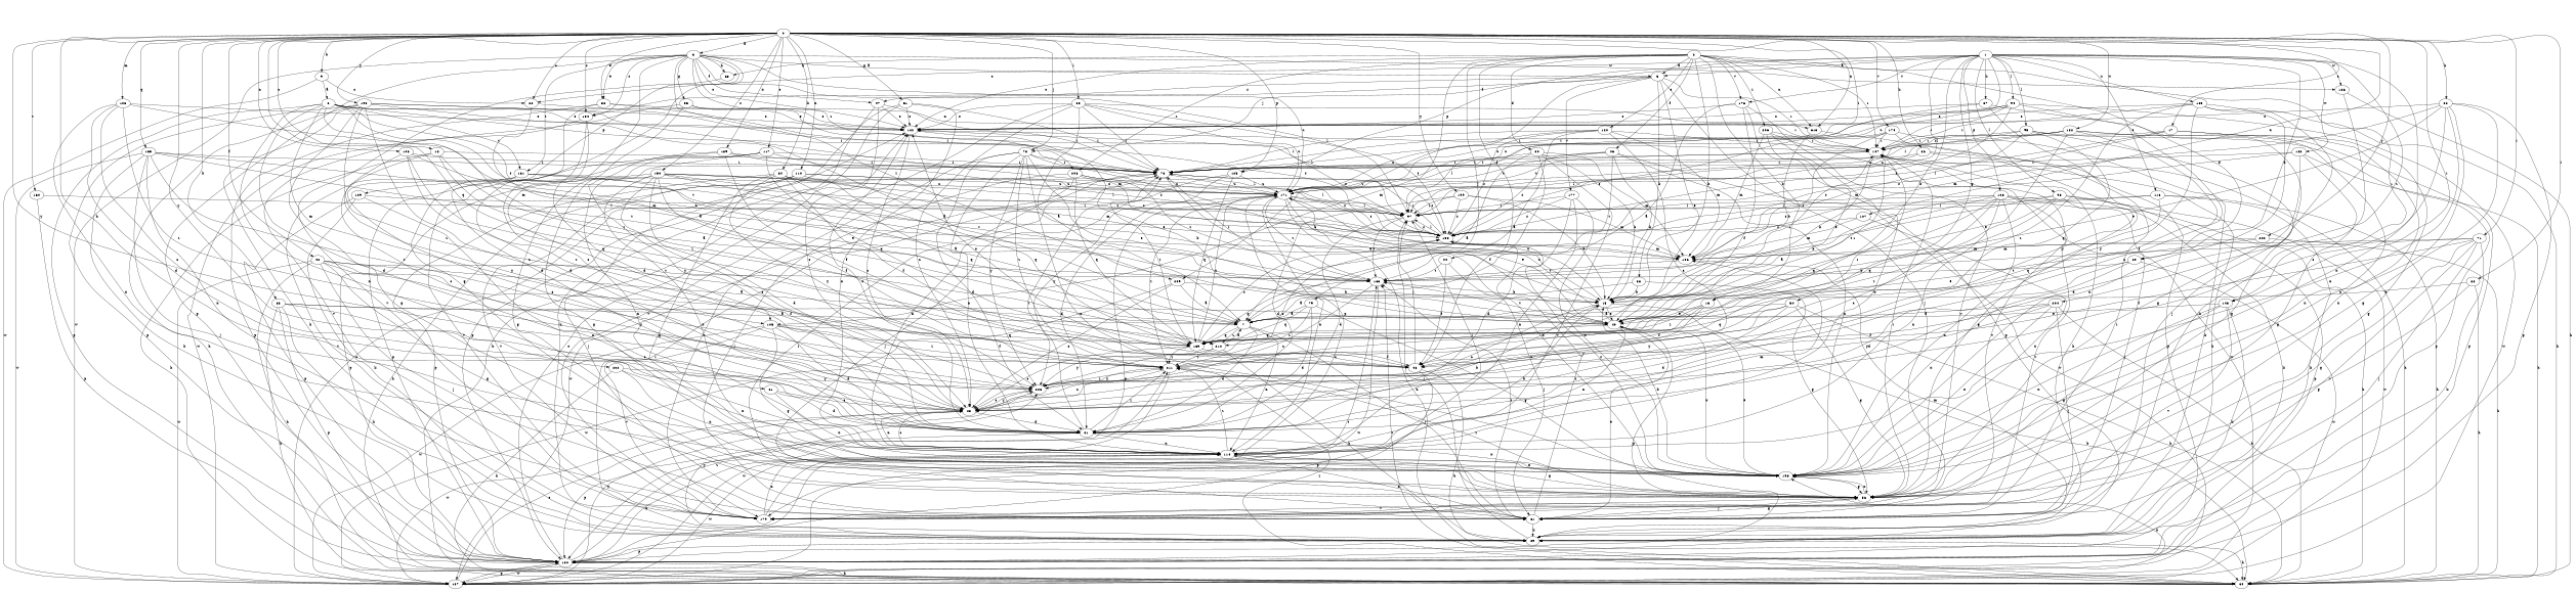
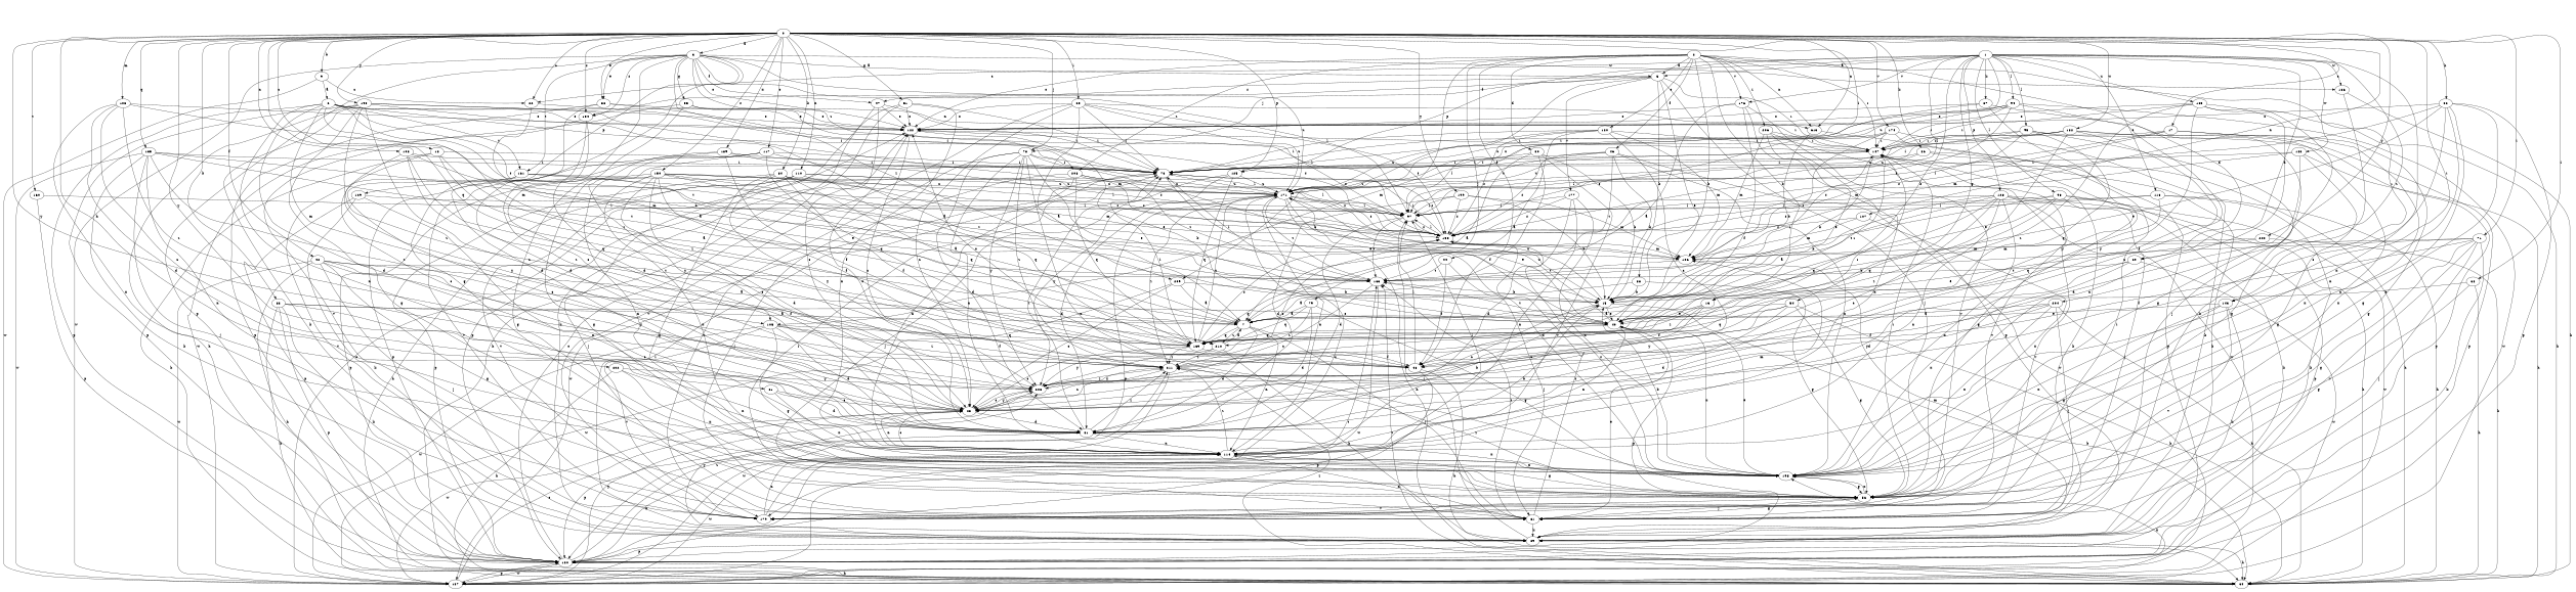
  strict digraph {
    0
    3
    9
    17
    18
    22
    38
    42
    51
    61
    65
    68
    71
    73
    78
    82
    83
    84
    86
    103
    107
    108
    110
    n24 [label=613]
    117
    125
    135
    139
    143
    150
    154
    160
    174
    182
    189
    198
    199
    200
    202
    203
    5
    97
    171
    186
-   63
    105
    122
    208
    47
    55
    56
    129
    130
    161
    187
    209
    6
    195
    147
    155
    210
    7
    23
    64
    31
    81
    163
    48
    114
    179
    15
    106
    89
    40
    211
    1
    13
    29
    54
    87
    93
    94
    95
    118
    128
    165
    176
    183
    204
    88
    177
    2
    30
    44
    46
    79
    120
    206
    0 -> 3 [label=a]
    0 -> 9 [label=b]
    0 -> 17 [label=c]
    0 -> 18 [label=c]
    0 -> 22 [label=c]
    0 -> 38 [label=e]
    0 -> 42 [label=f]
    0 -> 51 [label=g]
    0 -> 61 [label=h]
    0 -> 65 [label=i]
    0 -> 68 [label=i]
    0 -> 71 [label=i]
    0 -> 73 [label=i]
    0 -> 78 [label=j]
    0 -> 82 [label=k]
    0 -> 83 [label=k]
    0 -> 84 [label=k]
    0 -> 86 [label=k]
    0 -> 103 [label=m]
    0 -> 107 [label=n]
    0 -> 108 [label=n]
    0 -> 110 [label=n]
    0 -> n24 [label=n]
    0 -> 117 [label=o]
    0 -> 125 [label=p]
    0 -> 135 [label=q]
    0 -> 139 [label=q]
    0 -> 143 [label=r]
    0 -> 150 [label=s]
    0 -> 154 [label=s]
    0 -> 160 [label=t]
    0 -> 174 [label=v]
    0 -> 182 [label=w]
    0 -> 189 [label=x]
    0 -> 198 [label=y]
    0 -> 199 [label=y]
    0 -> 200 [label=y]
    0 -> 202 [label=y]
    0 -> 203 [label=y]
    3 -> 38 [label=e]
    3 -> 154 [label=s]
    3 -> 5 [label=a]
    3 -> 97 [label=l]
    3 -> 171 [label=u]
    3 -> 186 [label=w]
-   3 -> 63 [label=h]
    3 -> 105 [label=m]
    3 -> 122 [label=o]
    3 -> 208 [label=z]
    3 -> 47 [label=f]
    3 -> 55 [label=g]
    3 -> 56 [label=g]
    3 -> 129 [label=p]
    3 -> 130 [label=p]
    3 -> 161 [label=t]
    3 -> 187 [label=w]
    3 -> 209 [label=z]
    9 -> 22 [label=c]
    9 -> 187 [label=w]
    9 -> 6 [label=a]
    17 -> 97 [label=l]
    17 -> 56 [label=g]
    17 -> 195 [label=x]
    17 -> 147 [label=r]
    17 -> 155 [label=s]
    18 -> 73 [label=i]
    18 -> 210 [label=z]
    18 -> 7 [label=a]
    18 -> 23 [label=c]
    18 -> 64 [label=h]
    22 -> 73 [label=i]
    22 -> 7 [label=a]
    38 -> 122 [label=o]
    38 -> 130 [label=p]
    38 -> 155 [label=s]
    38 -> 31 [label=d]
    42 -> 203 [label=y]
    42 -> 56 [label=g]
    42 -> 187 [label=w]
    42 -> 7 [label=a]
    42 -> 64 [label=h]
    42 -> 81 [label=j]
    42 -> 163 [label=t]
    42 -> 48 [label=f]
    51 -> 73 [label=i]
    51 -> 122 [label=o]
    51 -> 130 [label=p]
    51 -> 64 [label=h]
    51 -> 114 [label=n]
    61 -> 195 [label=x]
    61 -> 23 [label=c]
    61 -> 31 [label=d]
    65 -> 73 [label=i]
    65 -> 171 [label=u]
    65 -> 122 [label=o]
    65 -> 147 [label=r]
    65 -> 155 [label=s]
    65 -> 7 [label=a]
    65 -> 23 [label=c]
    65 -> 179 [label=v]
    68 -> 56 [label=g]
    68 -> 64 [label=h]
    68 -> 15 [label=b]
    71 -> 56 [label=g]
    71 -> 81 [label=j]
    71 -> 48 [label=f]
    71 -> 179 [label=v]
    71 -> 15 [label=b]
    71 -> 106 [label=m]
    71 -> 89 [label=k]
    73 -> 171 [label=u]
    73 -> 187 [label=w]
    73 -> 155 [label=s]
    73 -> 40 [label=e]
    78 -> 73 [label=i]
    78 -> 203 [label=y]
    78 -> 195 [label=x]
    78 -> 31 [label=d]
    78 -> 114 [label=n]
    78 -> 179 [label=v]
    78 -> 15 [label=b]
    78 -> 40 [label=e]
    78 -> 211 [label=z]
    82 -> 122 [label=o]
    82 -> 56 [label=g]
    82 -> 130 [label=p]
    82 -> 195 [label=x]
    82 -> 23 [label=c]
    82 -> 114 [label=n]
    82 -> 106 [label=m]
    82 -> 40 [label=e]
    83 -> 130 [label=p]
    83 -> 7 [label=a]
    83 -> 23 [label=c]
    83 -> 64 [label=h]
    83 -> 89 [label=k]
-   83 -> 40 [label=p]
+   83 -> 40 [label=e]
    84 -> 139 [label=q]
    84 -> 203 [label=y]
    84 -> 171 [label=u]
    84 -> 56 [label=g]
    84 -> 130 [label=p]
    84 -> 48 [label=f]
    84 -> 15 [label=b]
    86 -> 73 [label=i]
    86 -> 97 [label=l]
    86 -> 56 [label=g]
    86 -> 89 [label=k]
    103 -> 122 [label=o]
    103 -> 195 [label=x]
    103 -> 23 [label=c]
    103 -> 31 [label=d]
    103 -> 15 [label=b]
    103 -> 211 [label=z]
    107 -> 195 [label=x]
    107 -> 155 [label=s]
    107 -> 106 [label=m]
    108 -> 73 [label=i]
    108 -> 139 [label=q]
    108 -> 203 [label=y]
    108 -> 40 [label=e]
    108 -> 211 [label=z]
    110 -> 139 [label=q]
    110 -> 97 [label=l]
    110 -> 171 [label=u]
    110 -> 64 [label=h]
    110 -> 81 [label=j]
    110 -> 179 [label=v]
    n24 -> 130 [label=p]
    n24 -> 15 [label=b]
    117 -> 73 [label=i]
    117 -> 139 [label=q]
    117 -> 203 [label=y]
    117 -> 56 [label=g]
    117 -> 155 [label=s]
    117 -> 179 [label=v]
    125 -> 139 [label=q]
    125 -> 203 [label=y]
    125 -> 171 [label=u]
    125 -> 81 [label=j]
    135 -> 73 [label=i]
    135 -> 187 [label=w]
    135 -> 81 [label=j]
    135 -> 163 [label=t]
    135 -> 114 [label=n]
    135 -> 106 [label=m]
    135 -> 89 [label=k]
    135 -> 211 [label=z]
    139 -> 73 [label=i]
    139 -> 171 [label=u]
    139 -> 155 [label=s]
    139 -> 23 [label=c]
    139 -> 48 [label=f]
    139 -> 211 [label=z]
    143 -> 56 [label=g]
    143 -> 195 [label=x]
    143 -> 179 [label=v]
    143 -> 89 [label=k]
    143 -> 40 [label=e]
    150 -> 97 [label=l]
    150 -> 171 [label=u]
    150 -> 130 [label=p]
    150 -> 195 [label=x]
    150 -> 155 [label=s]
    150 -> 23 [label=c]
    150 -> 31 [label=d]
    150 -> 163 [label=t]
    150 -> 48 [label=f]
    150 -> 114 [label=n]
    150 -> 106 [label=m]
    154 -> 23 [label=c]
    154 -> 31 [label=d]
    154 -> 179 [label=v]
    160 -> 97 [label=l]
    160 -> 130 [label=p]
    174 -> 97 [label=l]
    174 -> 147 [label=r]
    174 -> 155 [label=s]
    174 -> 81 [label=i]
    174 -> 163 [label=t]
    174 -> 89 [label=k]
    182 -> 73 [label=i]
    182 -> 171 [label=u]
    182 -> 130 [label=p]
    182 -> 195 [label=x]
    182 -> 147 [label=r]
    182 -> 48 [label=f]
    182 -> 40 [label=e]
    189 -> 73 [label=i]
    189 -> 97 [label=l]
    189 -> 56 [label=g]
    189 -> 130 [label=p]
    189 -> 48 [label=f]
    198 -> 122 [label=o]
    198 -> 56 [label=g]
    198 -> 130 [label=p]
    198 -> 7 [label=a]
    198 -> 23 [label=c]
    198 -> 64 [label=h]
    198 -> 106 [label=m]
    198 -> 89 [label=k]
    198 -> 211 [label=z]
    199 -> 97 [label=l]
    199 -> 155 [label=s]
    199 -> 31 [label=d]
    199 -> 15 [label=b]
    199 -> 106 [label=m]
    200 -> 64 [label=h]
    200 -> 106 [label=m]
    200 -> 40 [label=e]
    202 -> 203 [label=y]
    202 -> 195 [label=x]
    202 -> 64 [label=h]
    202 -> 114 [label=n]
    203 -> 155 [label=s]
    203 -> 23 [label=c]
    203 -> 211 [label=z]
    5 -> 154 [label=s]
    5 -> 47 [label=f]
    5 -> 209 [label=z]
    5 -> 147 [label=r]
    5 -> 81 [label=j]
    5 -> 40 [label=e]
    5 -> 88 [label=k]
    5 -> 177 [label=v]
    97 -> 155 [label=s]
    97 -> 31 [label=d]
    97 -> 163 [label=t]
    171 -> 97 [label=l]
    171 -> 130 [label=p]
    171 -> 195 [label=x]
    171 -> 155 [label=s]
    171 -> 64 [label=h]
    171 -> 31 [label=d]
    171 -> 163 [label=t]
    171 -> 114 [label=n]
    171 -> 40 [label=e]
    171 -> 211 [label=z]
    186 -> 64 [label=h]
    186 -> 89 [label=k]
-   63 -> 179 [label=v]
    105 -> 139 [label=q]
    105 -> 56 [label=g]
    105 -> 187 [label=w]
    105 -> 31 [label=d]
    105 -> 48 [label=f]
    105 -> 179 [label=v]
    105 -> 211 [label=z]
    122 -> 147 [label=r]
    122 -> 23 [label=c]
    122 -> 40 [label=e]
    208 -> 139 [label=q]
    208 -> 171 [label=u]
    208 -> 155 [label=s]
    208 -> 81 [label=j]
    208 -> 163 [label=t]
    208 -> 114 [label=n]
    47 -> 73 [label=i]
    47 -> 122 [label=o]
    47 -> 23 [label=c]
    47 -> 89 [label=k]
    55 -> 97 [label=l]
    55 -> 122 [label=o]
    55 -> 187 [label=w]
    55 -> 31 [label=d]
    56 -> 195 [label=x]
    56 -> 147 [label=r]
    56 -> 81 [label=j]
    56 -> 179 [label=v]
    56 -> 211 [label=z]
    129 -> 97 [label=l]
    129 -> 130 [label=p]
    129 -> 195 [label=x]
    129 -> 89 [label=k]
    130 -> 122 [label=o]
    130 -> 187 [label=w]
    130 -> 64 [label=h]
    130 -> 163 [label=t]
    130 -> 114 [label=n]
    130 -> 211 [label=z]
    161 -> 171 [label=u]
    161 -> 155 [label=s]
    161 -> 7 [label=a]
    161 -> 23 [label=c]
    161 -> 179 [label=v]
    187 -> 203 [label=y]
    187 -> 122 [label=o]
    187 -> 130 [label=p]
    187 -> 195 [label=x]
    187 -> 23 [label=c]
    209 -> 187 [label=w]
    209 -> 7 [label=a]
    209 -> 23 [label=c]
    209 -> 15 [label=b]
    6 -> 73 [label=i]
    6 -> n24 [label=n]
    6 -> 105 [label=m]
    6 -> 122 [label=o]
    6 -> 130 [label=p]
    6 -> 161 [label=t]
    6 -> 155 [label=s]
    6 -> 210 [label=z]
    6 -> 31 [label=d]
    6 -> 163 [label=t]
    6 -> 114 [label=n]
    195 -> 56 [label=g]
    195 -> 155 [label=s]
    195 -> 15 [label=b]
    195 -> 40 [label=e]
    147 -> 73 [label=i]
    147 -> 171 [label=u]
    147 -> 64 [label=h]
    147 -> 179 [label=v]
    147 -> 15 [label=b]
    147 -> 89 [label=k]
    155 -> 73 [label=i]
    155 -> 97 [label=l]
    155 -> 122 [label=o]
    155 -> 106 [label=m]
    210 -> 203 [label=y]
    210 -> 7 [label=a]
    210 -> 89 [label=k]
    210 -> 211 [label=z]
    7 -> 139 [label=q]
    7 -> 210 [label=z]
    7 -> 31 [label=d]
    7 -> 81 [label=j]
    7 -> 114 [label=n]
    23 -> 203 [label=y]
    23 -> 187 [label=w]
    23 -> 31 [label=d]
    23 -> 114 [label=n]
    64 -> 163 [label=t]
    64 -> 211 [label=z]
    31 -> 73 [label=i]
    31 -> 122 [label=o]
    31 -> 130 [label=p]
    31 -> 195 [label=x]
    31 -> 114 [label=n]
    31 -> 15 [label=b]
    31 -> 211 [label=z]
    81 -> 73 [label=i]
    81 -> 56 [label=g]
    81 -> 155 [label=s]
    81 -> 163 [label=t]
    81 -> 114 [label=n]
    81 -> 89 [label=k]
    81 -> 40 [label=e]
    163 -> 73 [label=i]
    163 -> 139 [label=q]
    163 -> 187 [label=w]
    163 -> 23 [label=c]
    163 -> 15 [label=b]
    48 -> 97 [label=l]
    48 -> 122 [label=o]
    48 -> 130 [label=p]
    48 -> 64 [label=h]
    114 -> 97 [label=l]
    114 -> 56 [label=g]
    114 -> 187 [label=w]
    114 -> 195 [label=x]
    114 -> 23 [label=c]
    114 -> 15 [label=b]
    114 -> 106 [label=m]
    114 -> 211 [label=z]
    179 -> 171 [label=u]
    179 -> 114 [label=n]
    15 -> 171 [label=u]
    15 -> 147 [label=r]
    15 -> 23 [label=c]
    15 -> 64 [label=b]
    15 -> 40 [label=e]
    106 -> 163 [label=t]
    89 -> 73 [label=i]
    89 -> 203 [label=y]
    89 -> 97 [label=l]
    89 -> 130 [label=p]
    89 -> 64 [label=h]
    89 -> 106 [label=m]
    40 -> 139 [label=q]
    40 -> 171 [label=u]
    40 -> 130 [label=p]
    40 -> 195 [label=x]
    40 -> 147 [label=r]
    40 -> 163 [label=t]
    40 -> 114 [label=n]
    211 -> 203 [label=y]
    211 -> 187 [label=w]
    211 -> 147 [label=r]
    211 -> 23 [label=c]
    1 -> 22 [label=c]
    1 -> 78 [label=j]
    1 -> 125 [label=p]
    1 -> 5 [label=a]
    1 -> 97 [label=l]
    1 -> 171 [label=u]
    1 -> 186 [label=w]
    1 -> 195 [label=x]
    1 -> 13 [label=b]
    1 -> 29 [label=d]
    1 -> 54 [label=g]
    1 -> 87 [label=k]
    1 -> 93 [label=l]
    1 -> 94 [label=l]
    1 -> 95 [label=l]
    1 -> 118 [label=o]
    1 -> 128 [label=p]
    1 -> 165 [label=u]
    1 -> 176 [label=v]
    1 -> 183 [label=w]
    1 -> 204 [label=z]
    13 -> 210 [label=z]
    13 -> 23 [label=c]
    13 -> 48 [label=f]
    13 -> 40 [label=e]
    29 -> 187 [label=w]
    29 -> 195 [label=x]
    29 -> 31 [label=d]
    29 -> 163 [label=t]
    54 -> 139 [label=q]
    54 -> 203 [label=y]
    54 -> 56 [label=g]
    54 -> 7 [label=a]
    54 -> 64 [label=h]
    54 -> 31 [label=d]
    87 -> 203 [label=y]
    87 -> 171 [label=u]
    87 -> 122 [label=o]
    87 -> 81 [label=j]
    93 -> 139 [label=q]
    93 -> 97 [label=l]
    93 -> 130 [label=p]
    93 -> 187 [label=w]
    93 -> 81 [label=j]
    93 -> 163 [label=t]
    93 -> 211 [label=z]
    94 -> 73 [label=i]
    94 -> 171 [label=u]
    94 -> 122 [label=o]
    94 -> 187 [label=w]
    94 -> 147 [label=r]
    94 -> 155 [label=s]
    94 -> 23 [label=c]
    95 -> 139 [label=q]
    95 -> 171 [label=u]
    95 -> 56 [label=g]
    95 -> 130 [label=p]
    95 -> 147 [label=r]
    95 -> 106 [label=m]
    118 -> 139 [label=q]
    118 -> 97 [label=l]
    118 -> 155 [label=s]
    118 -> 64 [label=h]
    118 -> 89 [label=k]
    128 -> 139 [label=q]
    128 -> 97 [label=l]
    128 -> 195 [label=x]
    128 -> 7 [label=a]
    128 -> 23 [label=c]
    128 -> 64 [label=h]
    128 -> 114 [label=n]
    128 -> 179 [label=v]
    128 -> 15 [label=b]
    128 -> 89 [label=k]
    165 -> 203 [label=y]
    165 -> 122 [label=o]
    165 -> 56 [label=g]
    165 -> 195 [label=x]
    165 -> 147 [label=r]
    165 -> 64 [label=h]
    165 -> 211 [label=z]
    176 -> 122 [label=o]
    176 -> 130 [label=p]
    176 -> 7 [label=a]
    176 -> 48 [label=f]
    176 -> 179 [label=v]
    183 -> 73 [label=i]
    183 -> 56 [label=g]
    183 -> 155 [label=s]
    183 -> 64 [label=h]
    183 -> 31 [label=d]
    204 -> 203 [label=y]
    204 -> 195 [label=x]
    204 -> 7 [label=a]
    204 -> 64 [label=h]
    204 -> 81 [label=j]
    204 -> 48 [label=f]
    88 -> 56 [label=g]
    88 -> 7 [label=a]
    88 -> 15 [label=b]
    177 -> 97 [label=l]
    177 -> 195 [label=x]
    177 -> 155 [label=s]
    177 -> 31 [label=d]
    177 -> 114 [label=n]
    2 -> n24 [label=n]
    2 -> 143 [label=r]
    2 -> 5 [label=a]
-   2 -> 63 [label=h]
    2 -> 105 [label=m]
    2 -> 122 [label=o]
    2 -> 208 [label=z]
    2 -> 147 [label=r]
    2 -> 15 [label=b]
    2 -> 13 [label=b]
    2 -> 29 [label=d]
    2 -> 176 [label=v]
    2 -> 30 [label=d]
    2 -> 44 [label=f]
    2 -> 46 [label=f]
    2 -> 79 [label=j]
    2 -> 120 [label=o]
    2 -> 206 [label=z]
    30 -> 73 [label=i]
    30 -> 7 [label=a]
    30 -> 48 [label=f]
    30 -> 179 [label=v]
    30 -> 15 [label=b]
-   30 -> 106 [label=m]
    44 -> 81 [label=j]
    44 -> 163 [label=t]
    44 -> 48 [label=f]
    46 -> 73 [label=i]
    46 -> 171 [label=u]
    46 -> 187 [label=w]
    46 -> 195 [label=x]
    46 -> 155 [label=s]
    46 -> 163 [label=t]
    46 -> 15 [label=b]
    79 -> 139 [label=q]
    79 -> 56 [label=g]
    79 -> 7 [label=a]
    79 -> 31 [label=d]
    79 -> 211 [label=z]
    120 -> 73 [label=i]
    120 -> 171 [label=u]
    120 -> 147 [label=r]
    120 -> 155 [label=s]
    120 -> 7 [label=a]
    120 -> 23 [label=c]
    120 -> 106 [label=m]
    206 -> 187 [label=w]
    206 -> 147 [label=r]
    206 -> 114 [label=n]
    206 -> 106 [label=m]
    206 -> 40 [label=e]
  }
